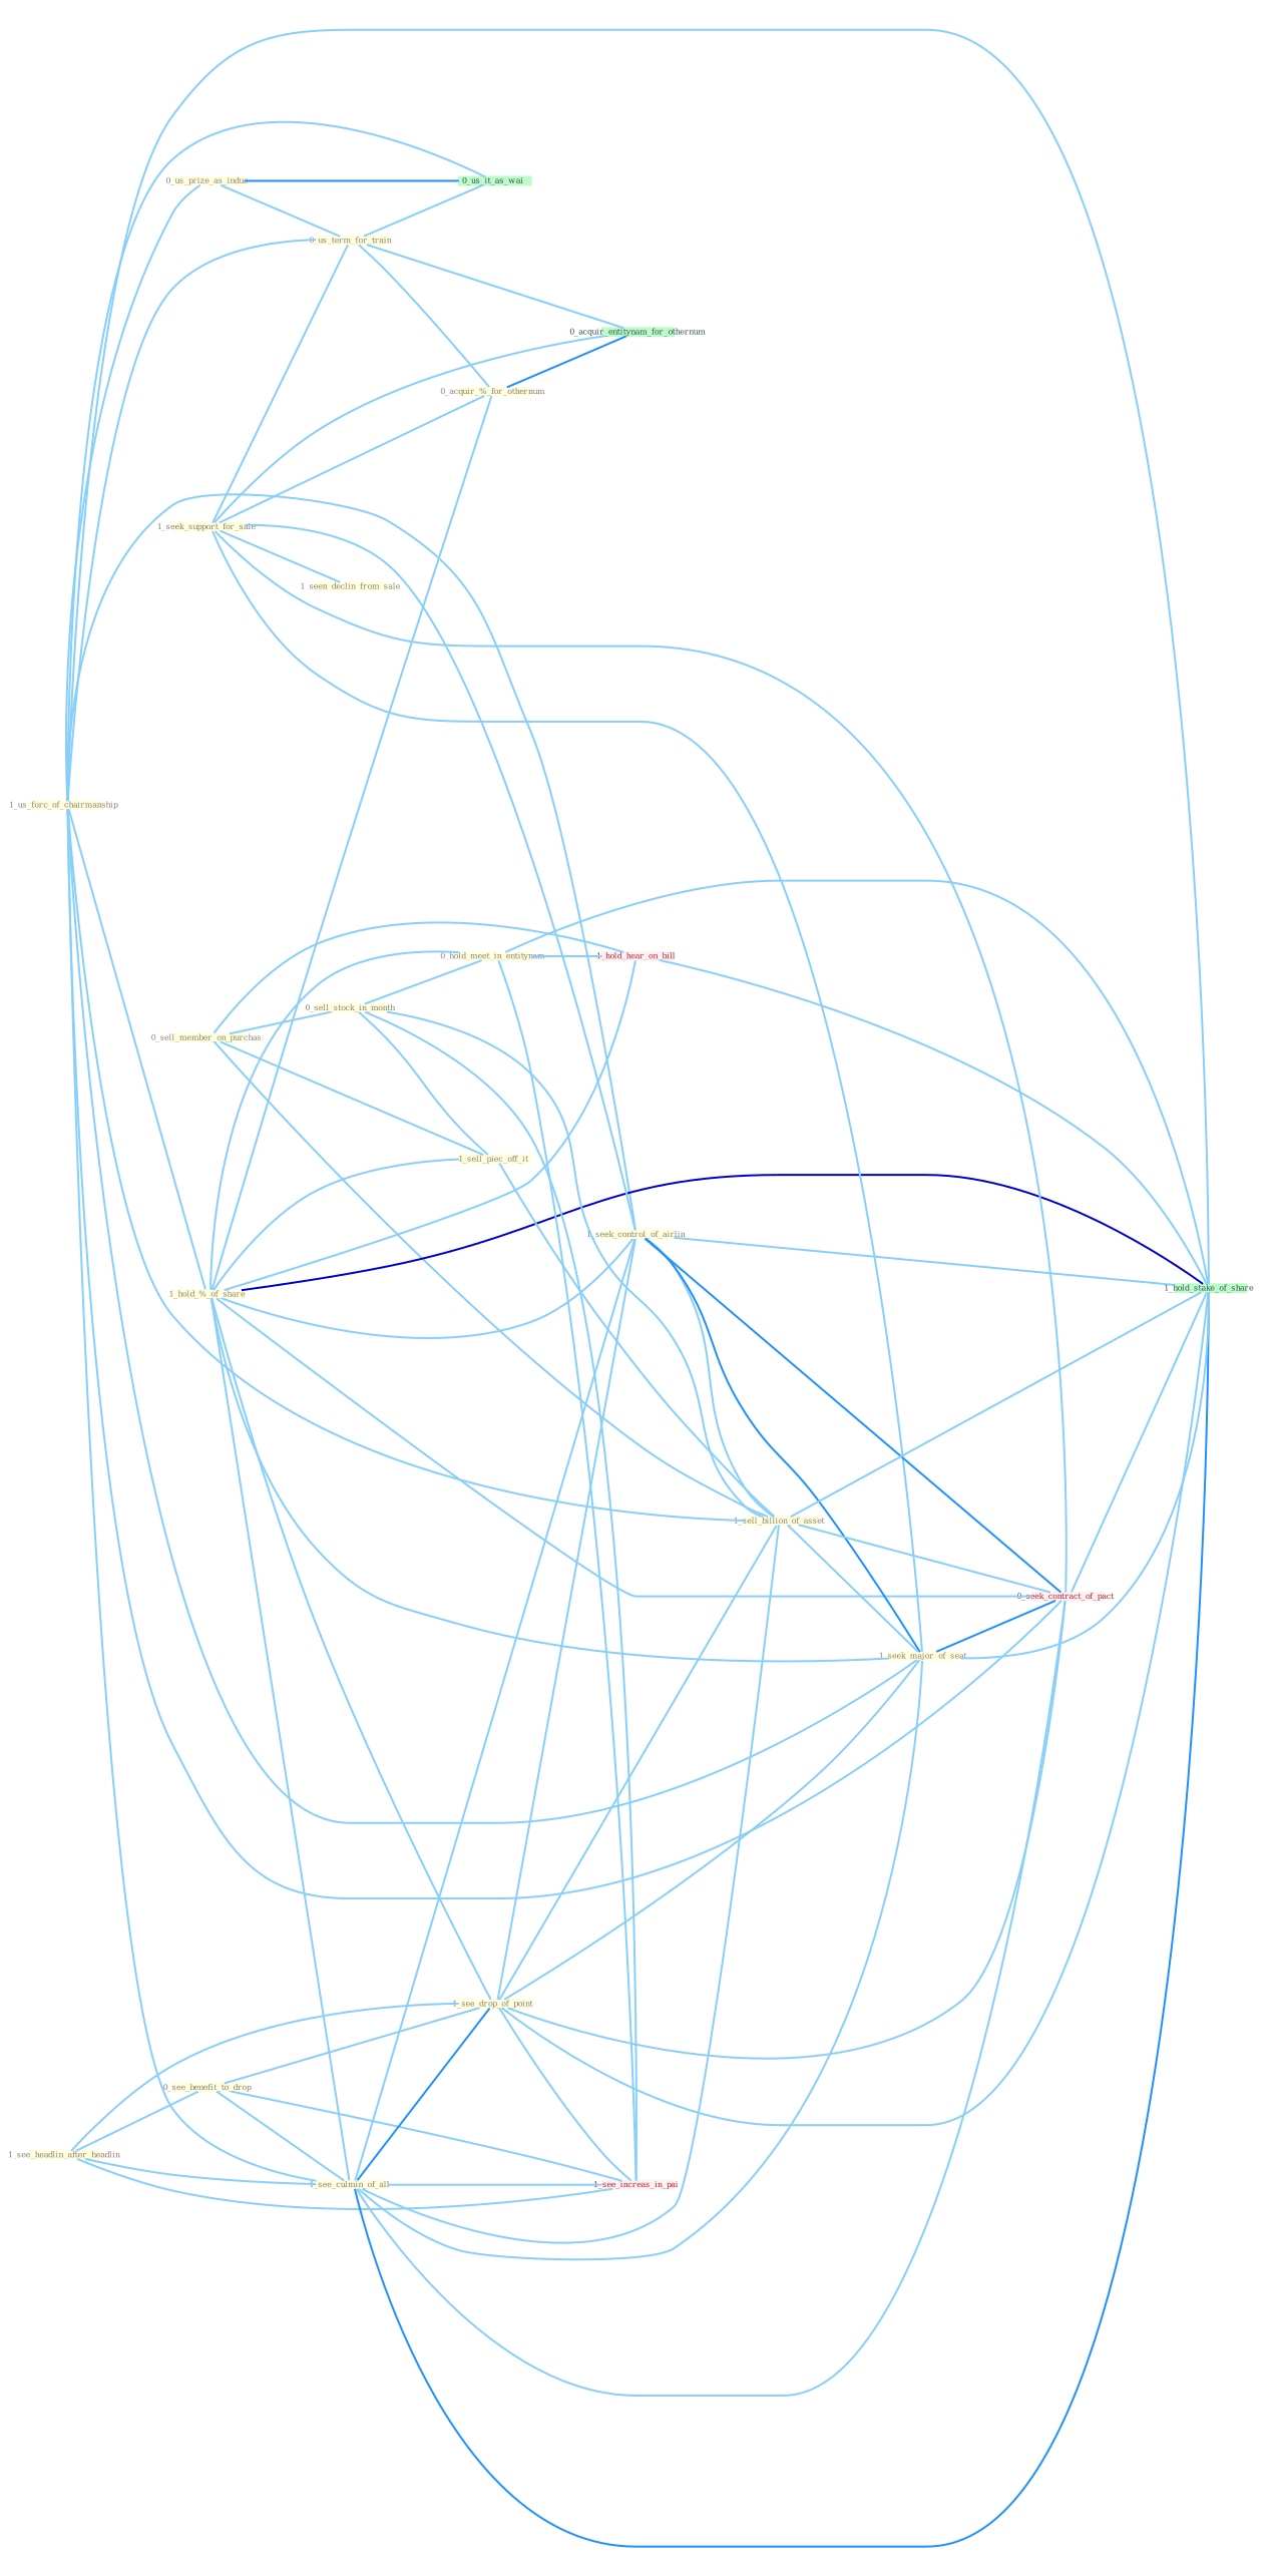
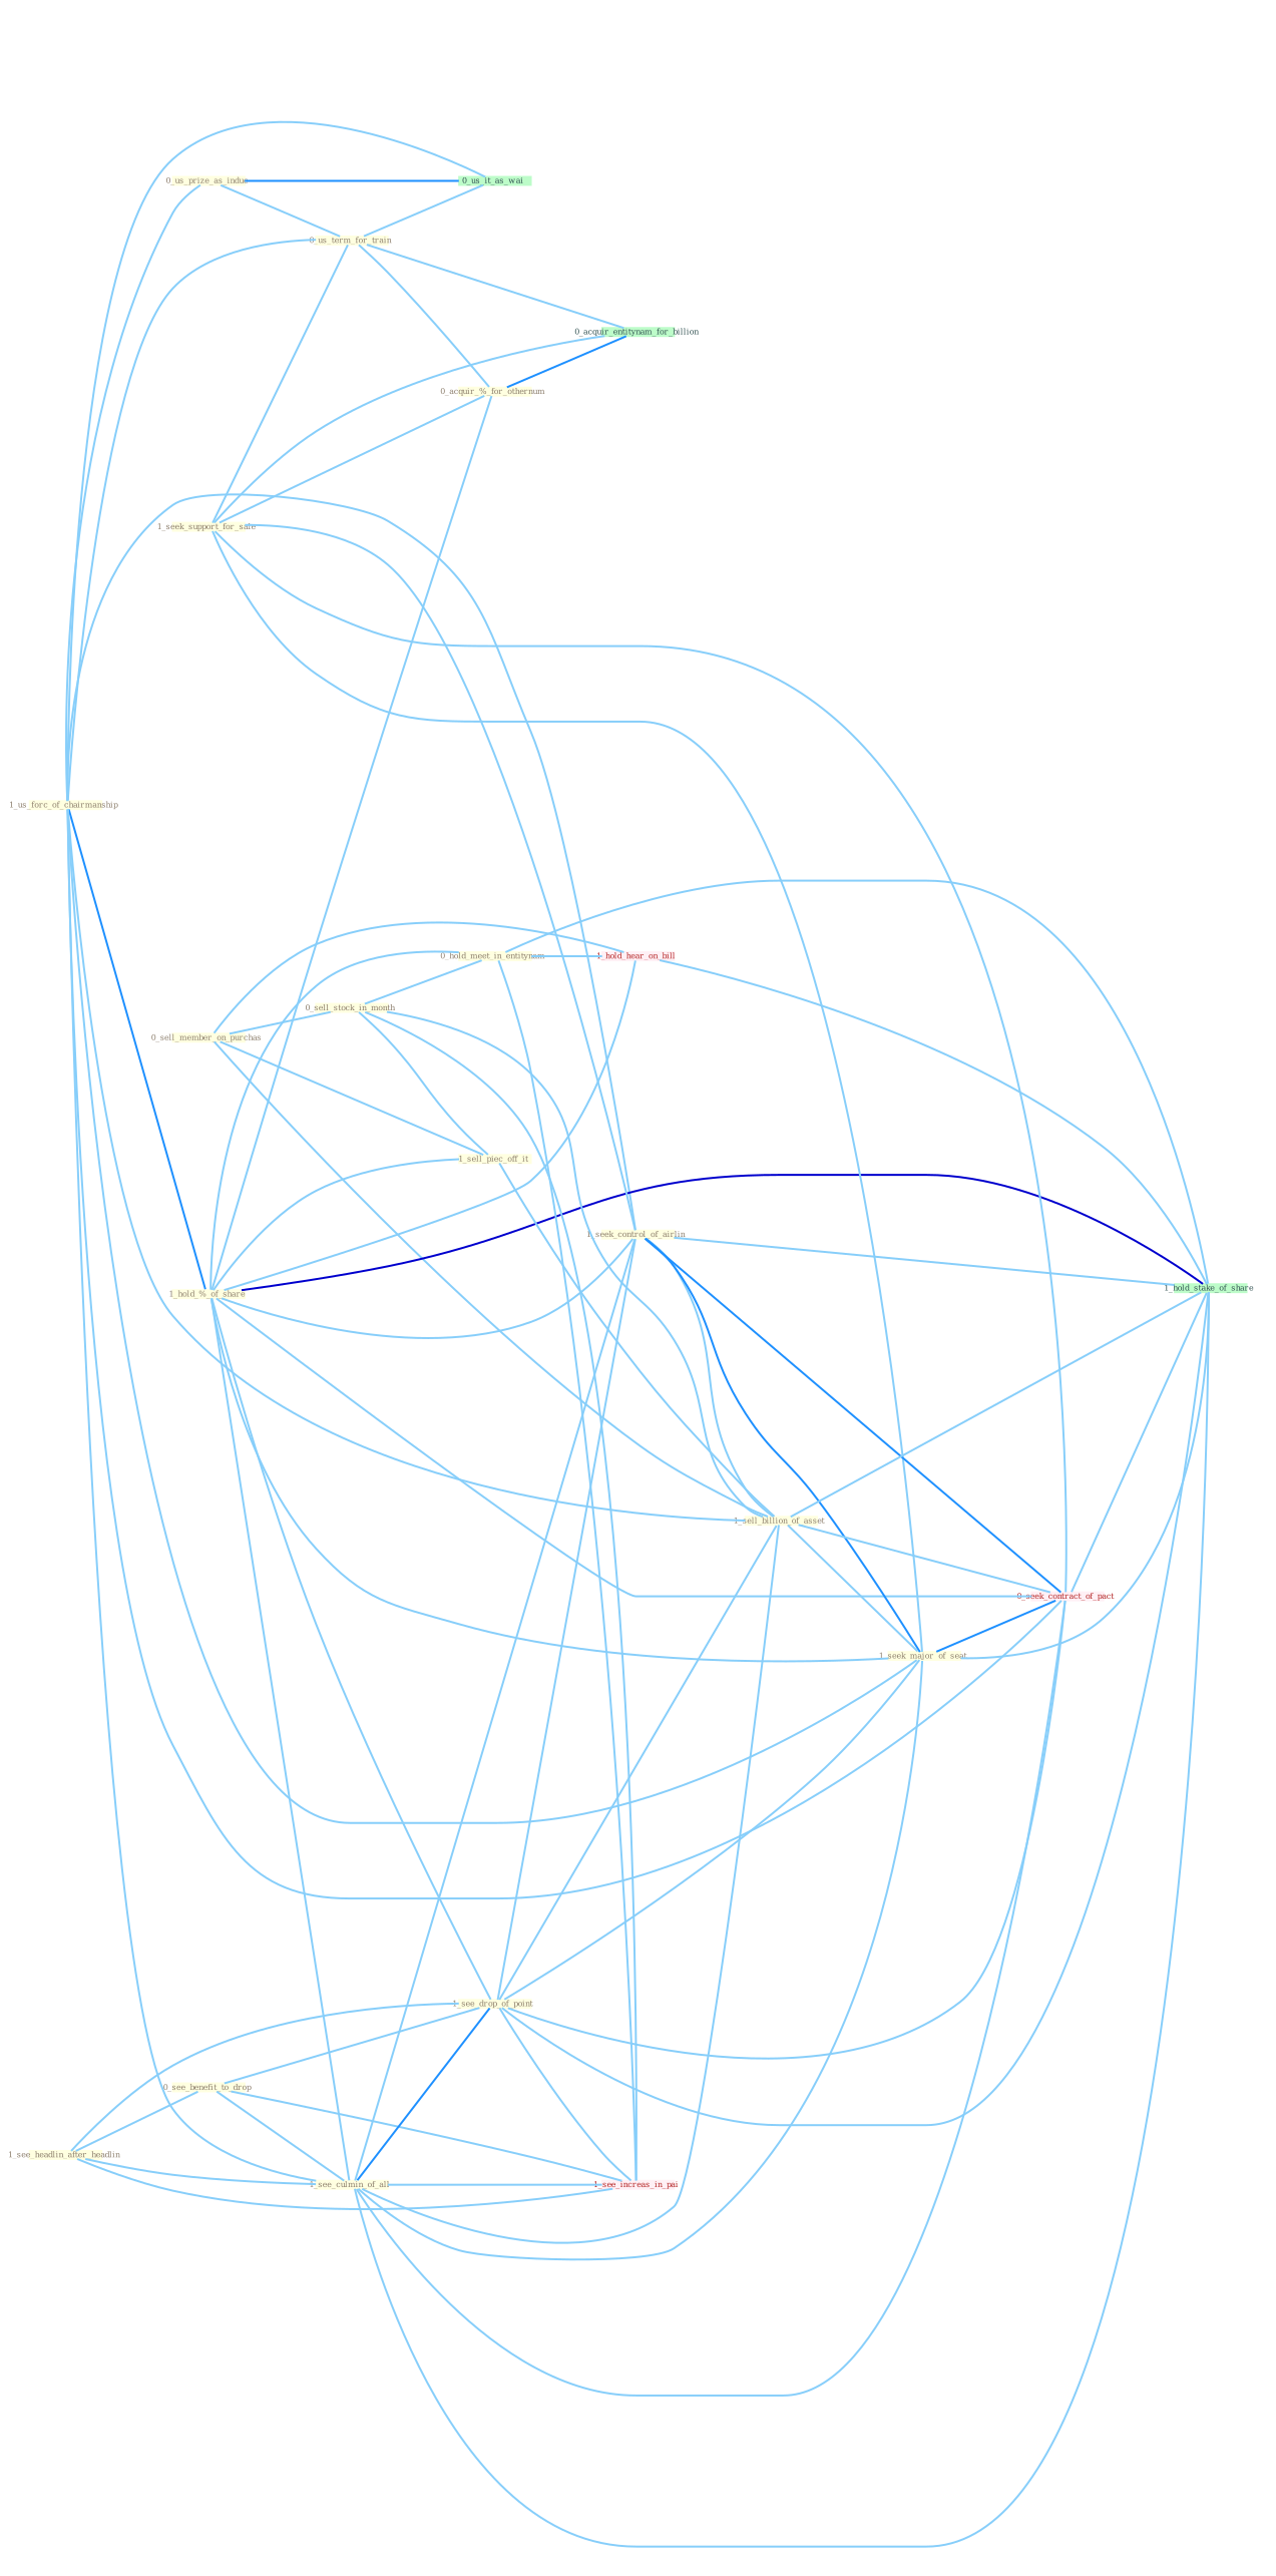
  graph {
    rankdir=LR
    node [color="#ffffe0" fixedsize=true fontcolor="#8b7d6b" fontsize=4 shape=polygon style=filled]
    edge [color="#87cefa" w=1]
    "0_sell_member_on_purchas " [height=.06 width=.5]
    "1_us_forc_of_chairmanship " [height=.06 width=.5]
    "1_hold_%_of_share " [height=.06 width=.5]
    "1_see_headlin_after_headlin " [height=.06 width=.5]
    "0_sell_stock_in_month " [height=.06 width=.5]
    "0_us_prize_as_induc " [height=.06 width=.5]
    "1_seek_support_for_sale " [height=.06 width=.5]
    "0_see_benefit_to_drop " [height=.06 width=.5]
    "1_see_culmin_of_all " [height=.06 width=.5]
    "1_sell_piec_off_it " [height=.06 width=.5]
    "0_us_term_for_train " [height=.06 width=.5]
    "1_see_drop_of_point " [height=.06 width=.5]
    "0_hold_meet_in_entitynam " [height=.06 width=.5]
-   "1_seen_declin_from_sale " [height=.06 width=.5]
    "1_seek_control_of_airlin " [height=.06 width=.5]
    "1_sell_billion_of_asset " [height=.06 width=.5]
    "0_acquir_%_for_othernum " [height=.06 width=.5]
    "1_seek_major_of_seat " [height=.06 width=.5]
    "0_seek_contract_of_pact " [color="#fff0f5" fontcolor="#b22222" height=.06 width=.5]
    "1_see_increas_in_pai " [color="#fff0f5" fontcolor="#b22222" height=.06 width=.5]
    "1_hold_hear_on_bill " [color="#fff0f5" fontcolor="#b22222" height=.06 width=.5]
    "0_us_it_as_wai " [color="#BDFCC9" fontcolor="#2f4f4f" height=.06 width=.5]
    "1_hold_stake_of_share " [color="#BDFCC9" fontcolor="#2f4f4f" height=.06 width=.5]
-   "0_acquir_entitynam_for_billion " [color="#BDFCC9" fontcolor="#2f4f4f" height=.06 width=.5 label="0_acquir_entitynam_for_othernum"]
+   "0_acquir_entitynam_for_billion " [color="#BDFCC9" fontcolor="#2f4f4f" height=.06 width=.5]
    subgraph sub_1 {
      "0_sell_member_on_purchas "
      "1_us_forc_of_chairmanship "
      "1_hold_%_of_share "
      "1_see_headlin_after_headlin "
      "0_sell_stock_in_month "
      "0_us_prize_as_induc "
      "1_seek_support_for_sale "
      "0_see_benefit_to_drop "
      "1_see_culmin_of_all "
      "1_sell_piec_off_it "
      "0_us_term_for_train "
      "1_see_drop_of_point "
      "0_hold_meet_in_entitynam "
-     "1_seen_declin_from_sale "
      "1_seek_control_of_airlin "
      "1_sell_billion_of_asset "
      "0_acquir_%_for_othernum "
      "1_seek_major_of_seat "
    }
    subgraph sub_2 {
      "0_seek_contract_of_pact "
      "1_see_increas_in_pai "
      "1_hold_hear_on_bill "
    }
    "0_sell_member_on_purchas " -- "0_sell_stock_in_month "
    "0_sell_member_on_purchas " -- "1_sell_piec_off_it "
    "0_sell_member_on_purchas " -- "1_sell_billion_of_asset "
    "0_sell_member_on_purchas " -- "1_hold_hear_on_bill "
-   "1_us_forc_of_chairmanship " -- "1_hold_%_of_share "
+   "1_us_forc_of_chairmanship " -- "1_hold_%_of_share " [color="#1e90ff"]
    "1_us_forc_of_chairmanship " -- "0_us_prize_as_induc "
    "1_us_forc_of_chairmanship " -- "1_see_culmin_of_all "
    "1_us_forc_of_chairmanship " -- "0_us_term_for_train "
    "1_us_forc_of_chairmanship " -- "1_seek_control_of_airlin "
    "1_us_forc_of_chairmanship " -- "1_sell_billion_of_asset "
    "1_us_forc_of_chairmanship " -- "1_seek_major_of_seat "
    "1_us_forc_of_chairmanship " -- "0_seek_contract_of_pact "
    "1_us_forc_of_chairmanship " -- "0_us_it_as_wai "
-   "1_us_forc_of_chairmanship " -- "1_hold_stake_of_share "
    "1_hold_%_of_share " -- "1_see_culmin_of_all "
    "1_hold_%_of_share " -- "1_sell_piec_off_it "
    "1_hold_%_of_share " -- "1_see_drop_of_point "
    "1_hold_%_of_share " -- "0_hold_meet_in_entitynam "
    "1_hold_%_of_share " -- "1_seek_control_of_airlin "
    "1_hold_%_of_share " -- "0_acquir_%_for_othernum "
    "1_hold_%_of_share " -- "1_seek_major_of_seat "
    "1_hold_%_of_share " -- "0_seek_contract_of_pact "
    "1_hold_%_of_share " -- "1_hold_hear_on_bill "
    "1_hold_%_of_share " -- "1_hold_stake_of_share " [color="#0000cd" w=3]
    "1_see_headlin_after_headlin " -- "0_see_benefit_to_drop "
    "1_see_headlin_after_headlin " -- "1_see_culmin_of_all "
    "1_see_headlin_after_headlin " -- "1_see_drop_of_point "
    "1_see_headlin_after_headlin " -- "1_see_increas_in_pai "
    "0_sell_stock_in_month " -- "1_sell_piec_off_it "
    "0_sell_stock_in_month " -- "0_hold_meet_in_entitynam "
    "0_sell_stock_in_month " -- "1_sell_billion_of_asset "
    "0_sell_stock_in_month " -- "1_see_increas_in_pai "
    "0_us_prize_as_induc " -- "0_us_term_for_train "
    "0_us_prize_as_induc " -- "0_us_it_as_wai " [color="#1e90ff" w=2]
    "1_seek_support_for_sale " -- "0_us_term_for_train "
-   "1_seek_support_for_sale " -- "1_seen_declin_from_sale "
    "1_seek_support_for_sale " -- "1_seek_control_of_airlin "
    "1_seek_support_for_sale " -- "0_acquir_%_for_othernum "
    "1_seek_support_for_sale " -- "1_seek_major_of_seat "
    "1_seek_support_for_sale " -- "0_seek_contract_of_pact "
    "1_seek_support_for_sale " -- "0_acquir_entitynam_for_billion "
    "0_see_benefit_to_drop " -- "1_see_culmin_of_all "
    "0_see_benefit_to_drop " -- "1_see_drop_of_point "
    "0_see_benefit_to_drop " -- "1_see_increas_in_pai "
    "1_see_culmin_of_all " -- "1_see_drop_of_point " [color="#1e90ff" w=2]
    "1_see_culmin_of_all " -- "1_seek_control_of_airlin "
    "1_see_culmin_of_all " -- "1_sell_billion_of_asset "
    "1_see_culmin_of_all " -- "1_seek_major_of_seat "
    "1_see_culmin_of_all " -- "0_seek_contract_of_pact "
    "1_see_culmin_of_all " -- "1_see_increas_in_pai "
-   "1_see_culmin_of_all " -- "1_hold_stake_of_share " [color="#1e90ff"]
+   "1_see_culmin_of_all " -- "1_hold_stake_of_share "
    "1_sell_piec_off_it " -- "1_sell_billion_of_asset "
    "0_us_term_for_train " -- "0_acquir_%_for_othernum "
    "0_us_term_for_train " -- "0_us_it_as_wai "
    "0_us_term_for_train " -- "0_acquir_entitynam_for_billion "
    "1_see_drop_of_point " -- "1_seek_control_of_airlin "
    "1_see_drop_of_point " -- "1_sell_billion_of_asset "
    "1_see_drop_of_point " -- "1_seek_major_of_seat "
    "1_see_drop_of_point " -- "0_seek_contract_of_pact "
    "1_see_drop_of_point " -- "1_see_increas_in_pai "
    "1_see_drop_of_point " -- "1_hold_stake_of_share "
    "0_hold_meet_in_entitynam " -- "1_see_increas_in_pai "
    "0_hold_meet_in_entitynam " -- "1_hold_hear_on_bill "
    "0_hold_meet_in_entitynam " -- "1_hold_stake_of_share "
    "1_seek_control_of_airlin " -- "1_sell_billion_of_asset "
    "1_seek_control_of_airlin " -- "1_seek_major_of_seat " [color="#1e90ff" w=2]
    "1_seek_control_of_airlin " -- "0_seek_contract_of_pact " [color="#1e90ff" w=2]
    "1_seek_control_of_airlin " -- "1_hold_stake_of_share "
    "1_sell_billion_of_asset " -- "1_seek_major_of_seat "
    "1_sell_billion_of_asset " -- "0_seek_contract_of_pact "
    "1_sell_billion_of_asset " -- "1_hold_stake_of_share "
    "0_acquir_%_for_othernum " -- "0_acquir_entitynam_for_billion " [color="#1e90ff" w=2]
    "1_seek_major_of_seat " -- "0_seek_contract_of_pact " [color="#1e90ff" w=2]
    "1_seek_major_of_seat " -- "1_hold_stake_of_share "
    "0_seek_contract_of_pact " -- "1_hold_stake_of_share "
    "1_hold_hear_on_bill " -- "1_hold_stake_of_share "
  }
